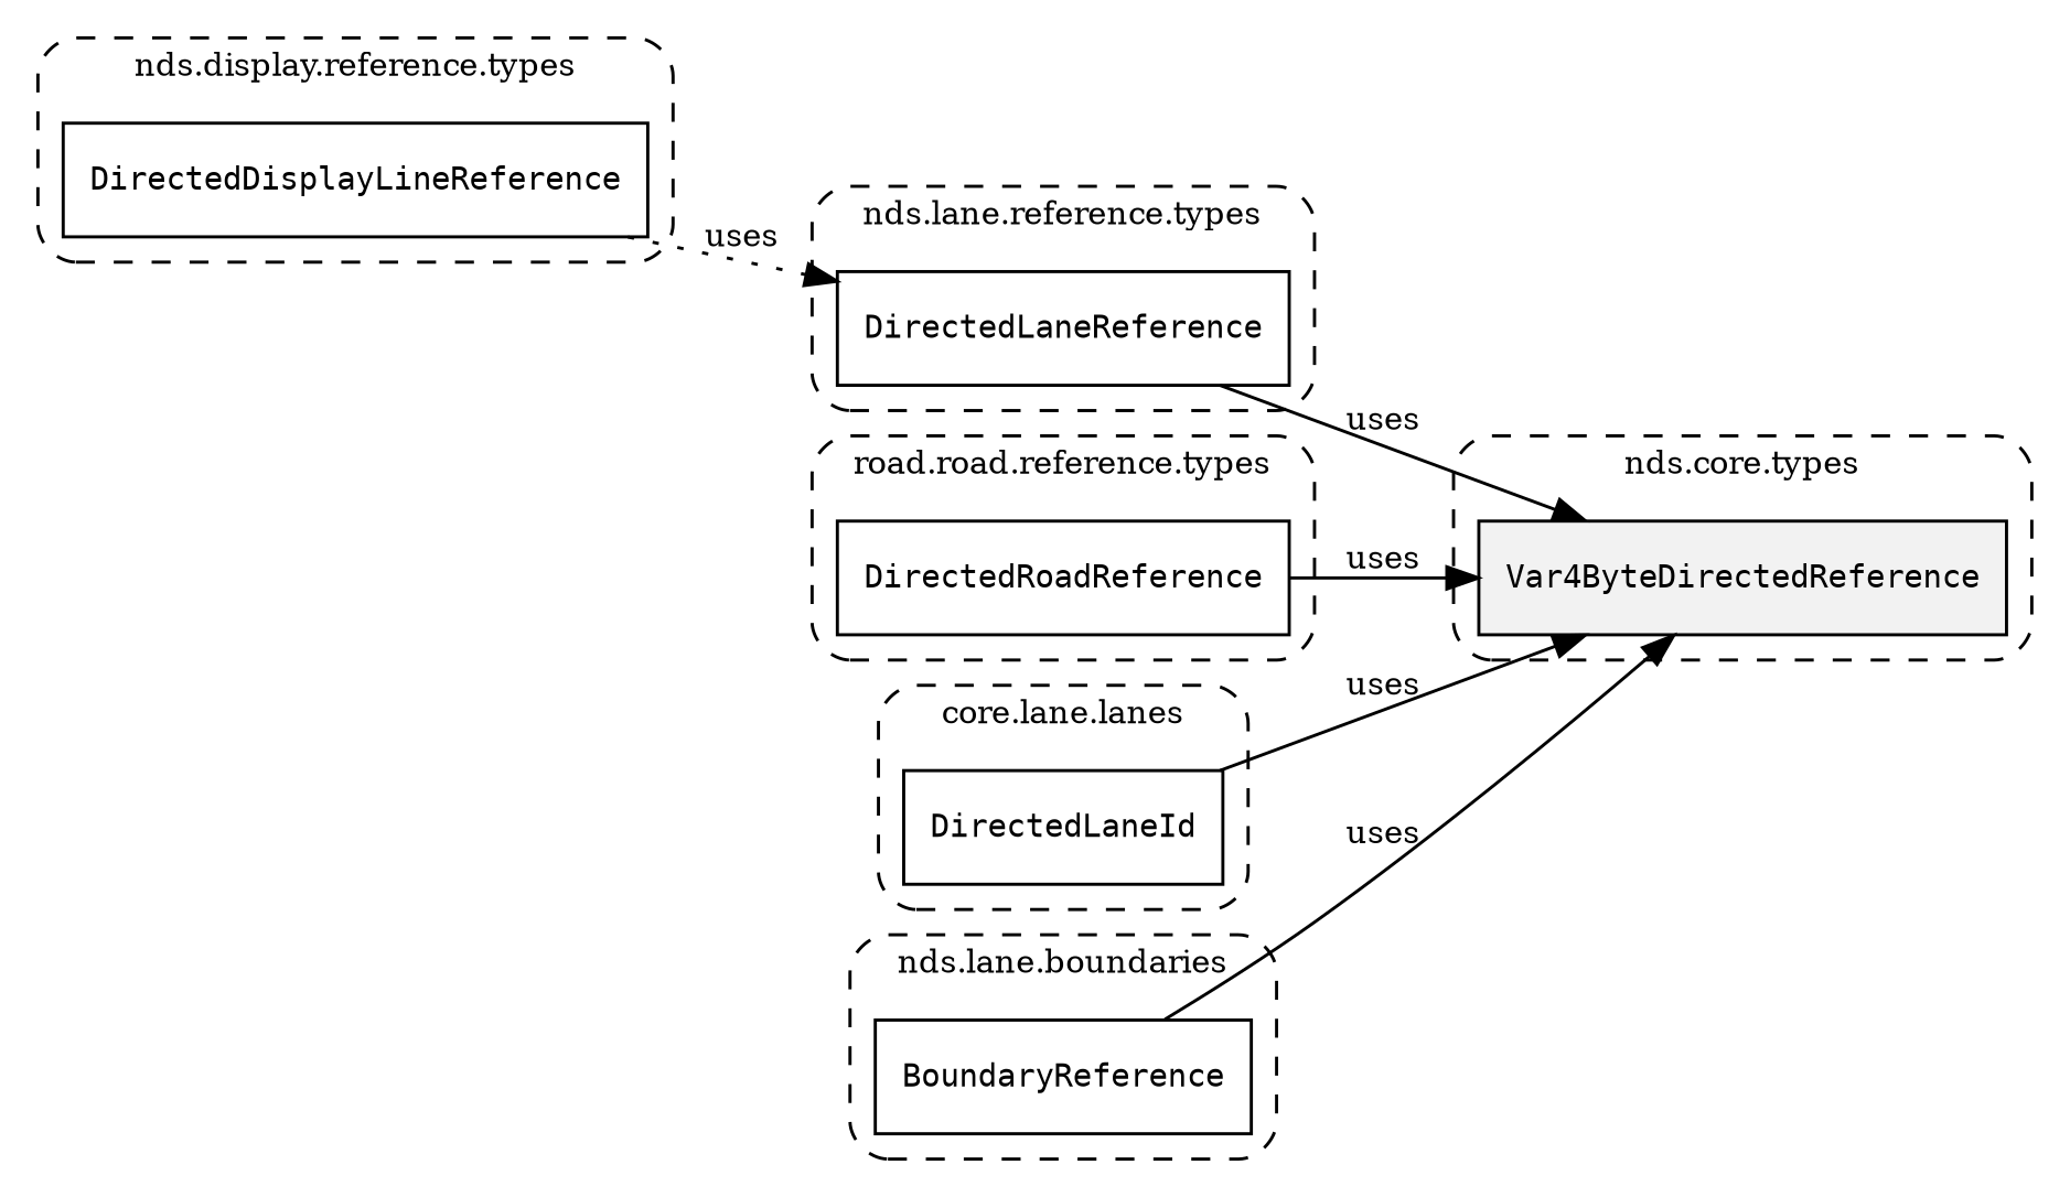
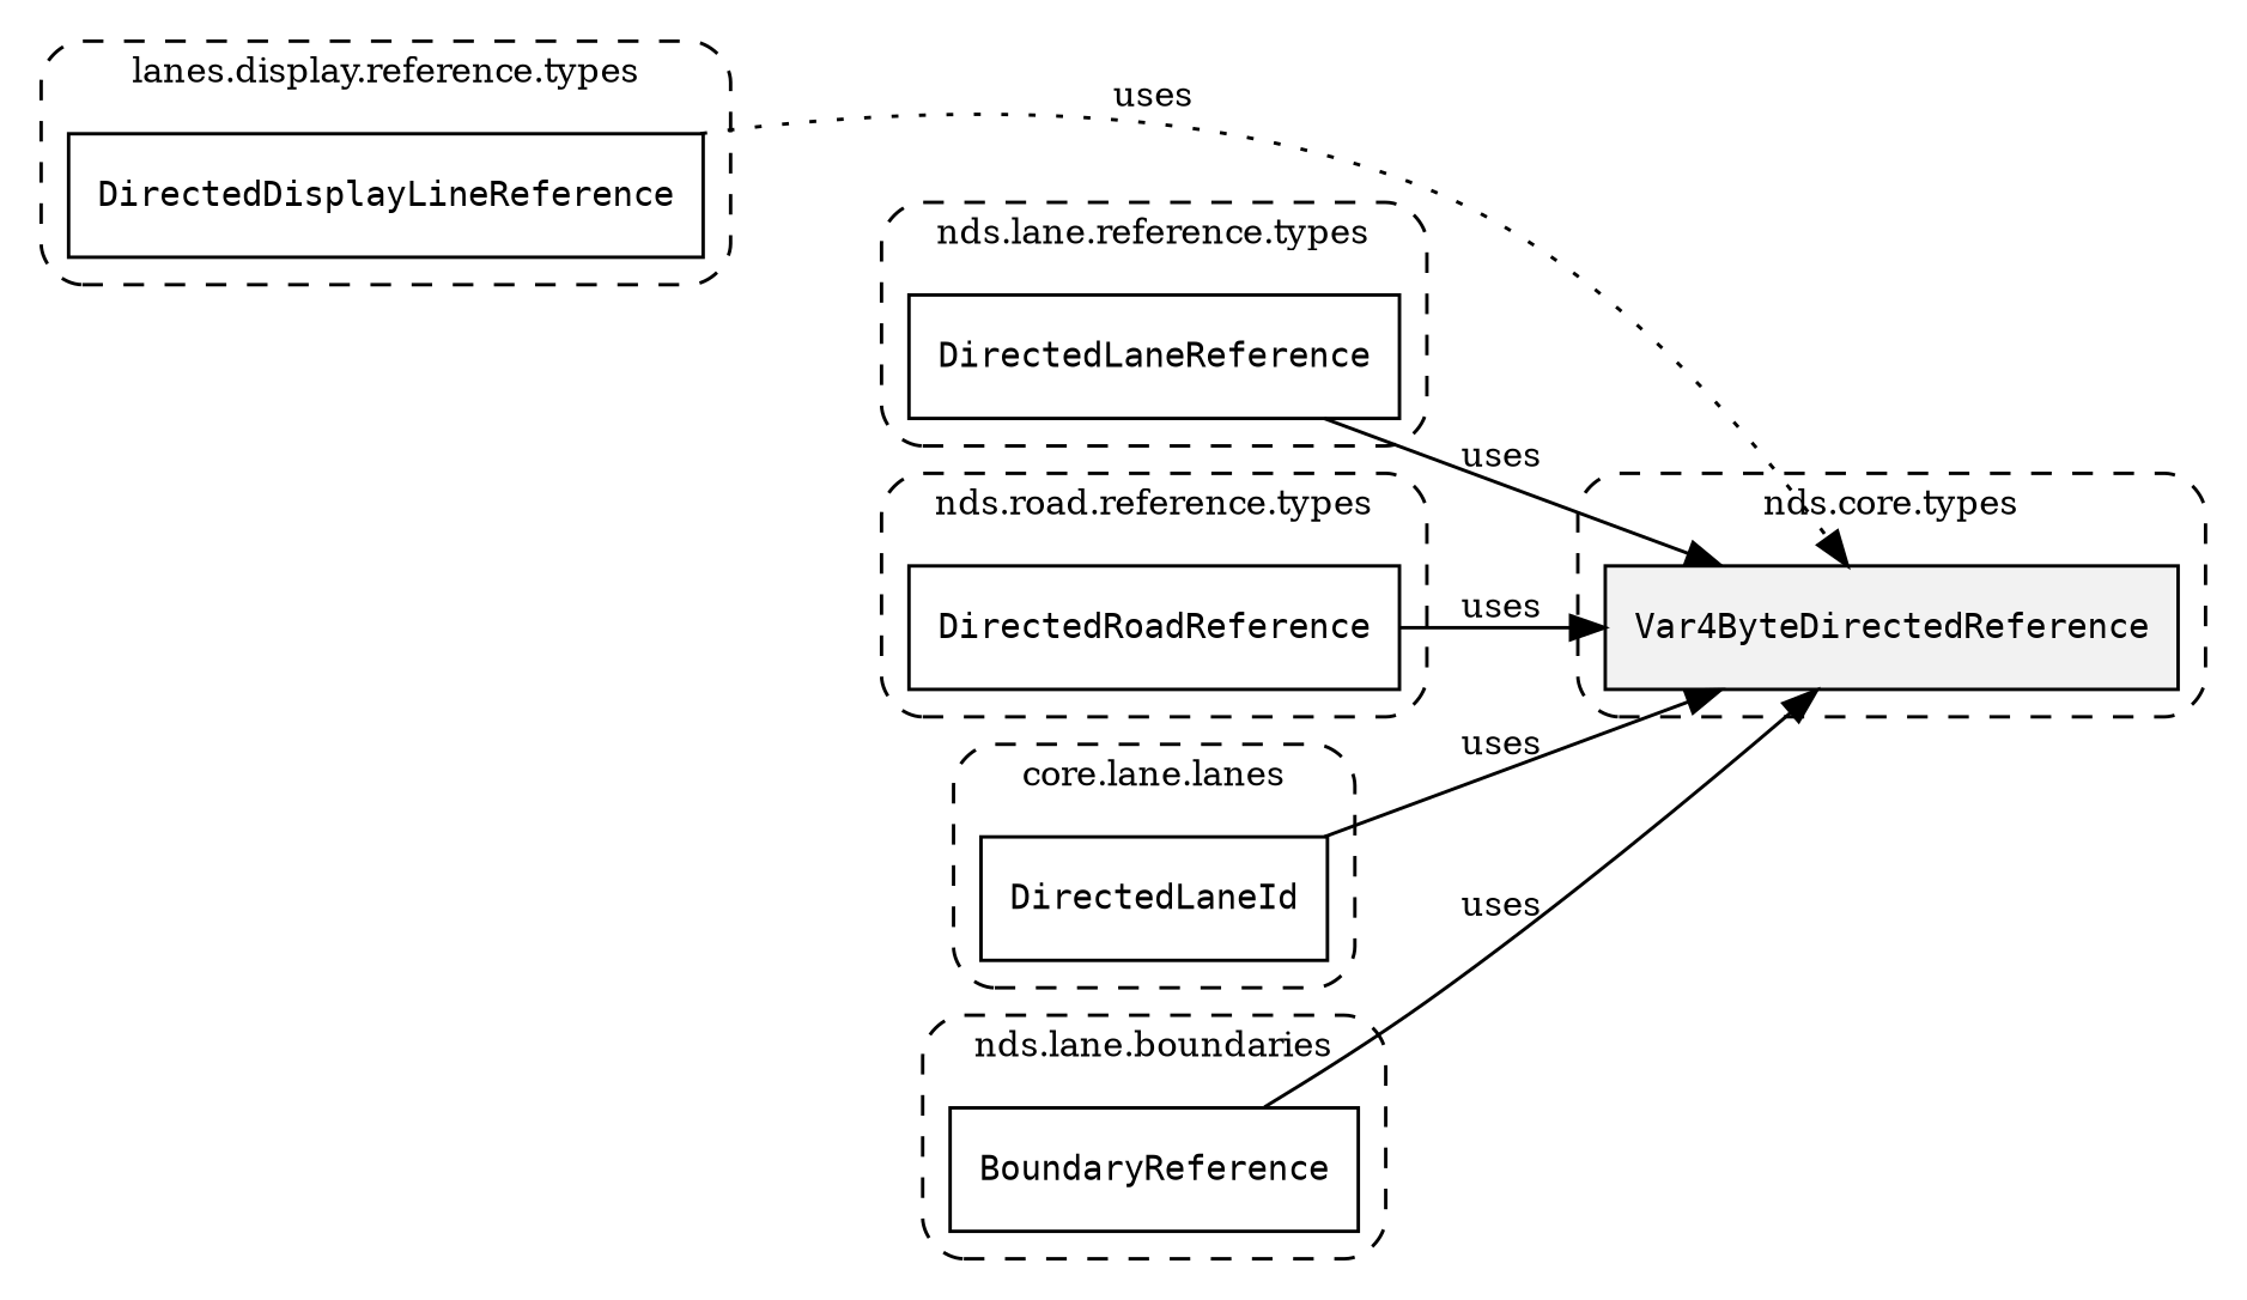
  digraph {
    fontsize=10
    rankdir=LR
    node [fontsize=10 shape=box]
    edge [fontsize=10 style=solid]
    n1 [fillcolor="#0000000D" label=<<font face="monospace"><table align="center" border="0" cellspacing="0" cellpadding="0"><tr><td href="../../../content/packages/nds.core.types.html#Structure-Var4ByteDirectedReference" title="Structure defined in nds.core.types">Var4ByteDirectedReference</td></tr></table></font>> style=filled]
    n2 [label=<<font face="monospace"><table align="center" border="0" cellspacing="0" cellpadding="0"><tr><td href="../../../content/packages/nds.lane.reference.types.html#Subtype-DirectedLaneReference" title="Subtype defined in nds.lane.reference.types">DirectedLaneReference</td></tr></table></font>>]
    n3 [label=<<font face="monospace"><table align="center" border="0" cellspacing="0" cellpadding="0"><tr><td href="../../../content/packages/nds.road.reference.types.html#Subtype-DirectedRoadReference" title="Subtype defined in nds.road.reference.types">DirectedRoadReference</td></tr></table></font>>]
    n4 [label=<<font face="monospace"><table align="center" border="0" cellspacing="0" cellpadding="0"><tr><td href="../../../content/packages/nds.display.reference.types.html#Subtype-DirectedDisplayLineReference" title="Subtype defined in nds.display.reference.types">DirectedDisplayLineReference</td></tr></table></font>>]
    n5 [label=<<font face="monospace"><table align="center" border="0" cellspacing="0" cellpadding="0"><tr><td href="../../../content/packages/nds.lane.lanes.html#Subtype-DirectedLaneId" title="Subtype defined in nds.lane.lanes">DirectedLaneId</td></tr></table></font>>]
    n6 [label=<<font face="monospace"><table align="center" border="0" cellspacing="0" cellpadding="0"><tr><td href="../../../content/packages/nds.lane.boundaries.html#Subtype-BoundaryReference" title="Subtype defined in nds.lane.boundaries">BoundaryReference</td></tr></table></font>>]
    subgraph cluster_1 {
      label="nds.core.types"
      style="dashed, rounded"
      n1
    }
    subgraph cluster_2 {
      label="nds.lane.reference.types"
      style="dashed, rounded"
      n2
    }
    subgraph cluster_3 {
-     label="road.road.reference.types"
+     label="nds.road.reference.types"
      style="dashed, rounded"
      n3
    }
    subgraph cluster_4 {
-     label="nds.display.reference.types"
+     label="lanes.display.reference.types"
      style="dashed, rounded"
      n4
    }
    subgraph cluster_5 {
      label="core.lane.lanes"
      style="dashed, rounded"
      n5
    }
    subgraph cluster_6 {
      label="nds.lane.boundaries"
      style="dashed, rounded"
      n6
    }
    n2 -> n1 [label=uses]
    n3 -> n1 [label=uses]
-   n4 -> n2 [label=uses style=dotted]
+   n4 -> n1 [label=uses style=dotted]
    n5 -> n1 [label=uses]
    n6 -> n1 [label=uses]
  }
